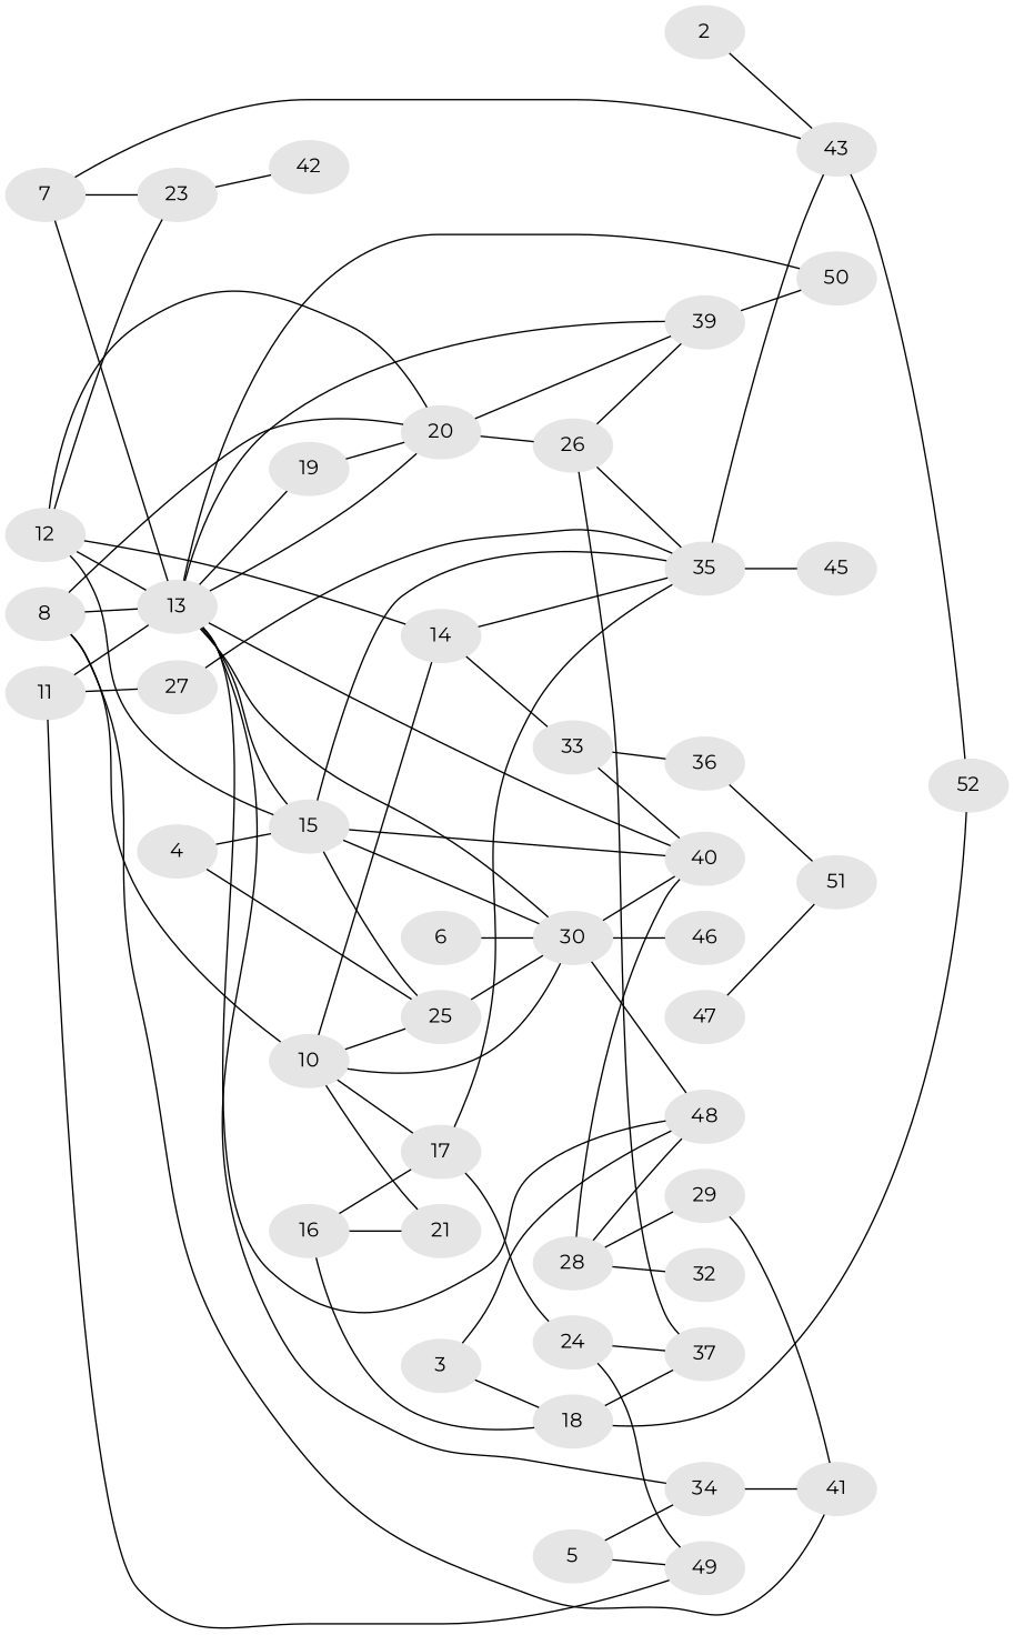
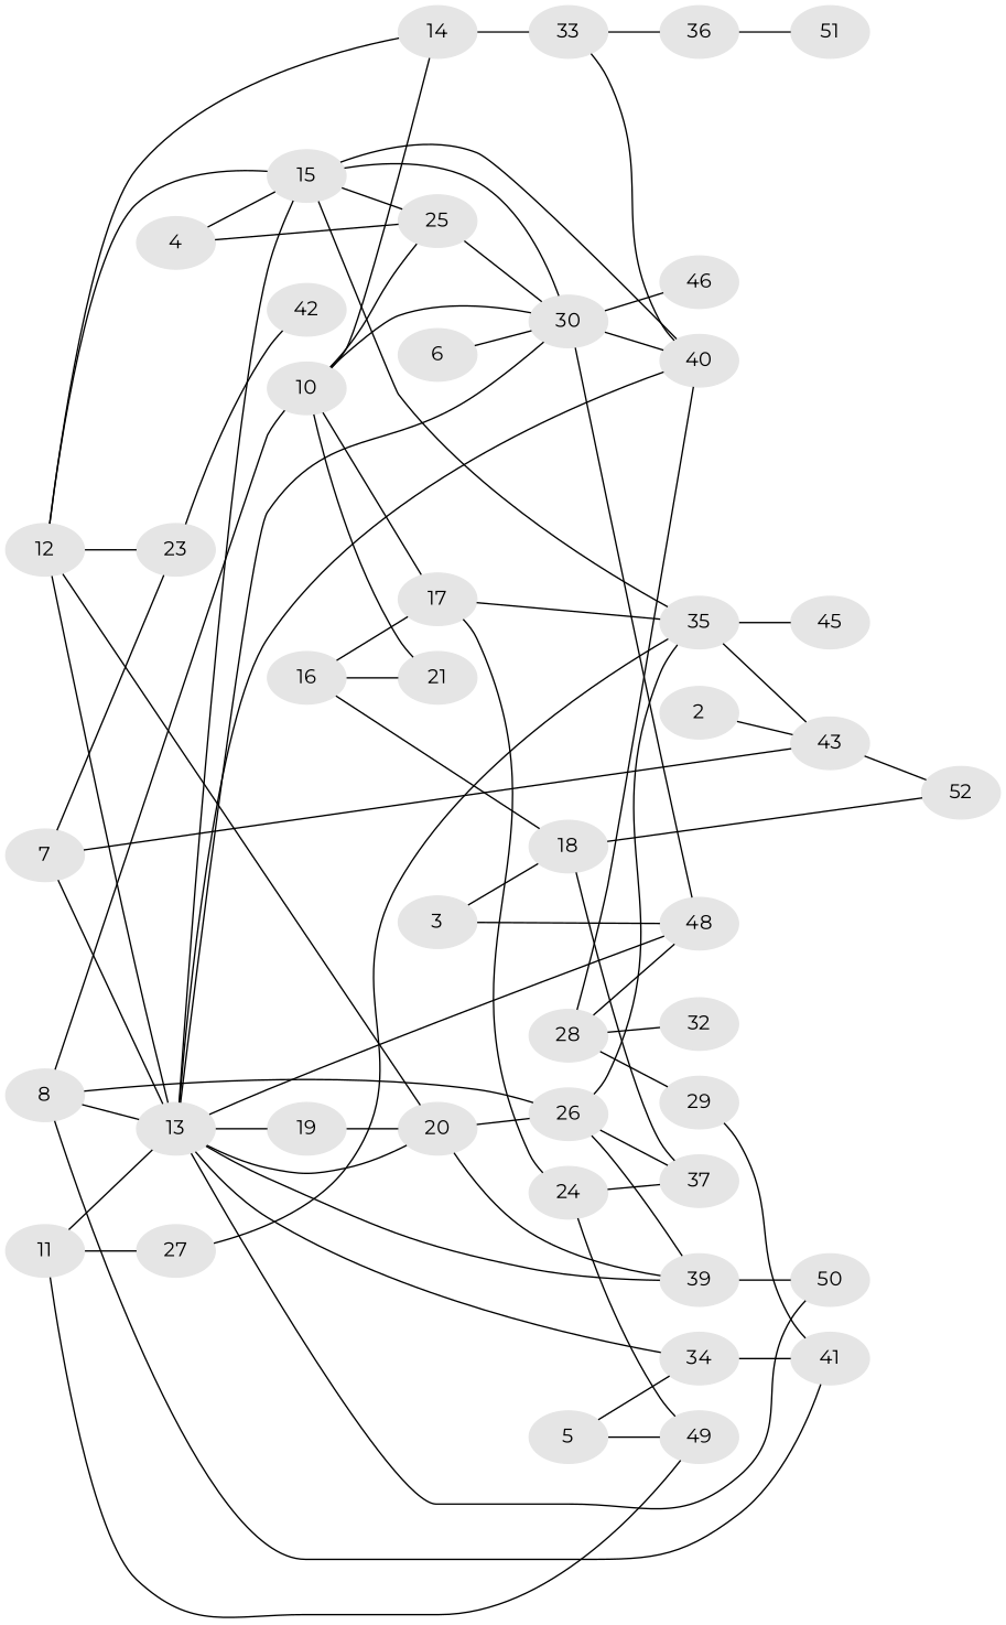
  graph {
    fontname=Montserrat
    rankdir=LR
    node [color=gray90 fontname=Montserrat style=filled]
    edge [fontname=Montserrat weight=1.0]
    2
    43
    52
    3
    18
    48
    37
    4
    15
    25
    30
    40
    35
    5
    34
    49
    41
    6
    46
    7
    13
    23
    20
    19
    39
    50
    42
    8
    10
    14
    17
    21
    26
    33
    24
    11
    27
    12
    29
    36
    45
    16
    28
    32
    51
-   47
    2 -- 43
    43 -- 52
    3 -- 18
    3 -- 48
    18 -- 52
    18 -- 37
    4 -- 15
    4 -- 25
    15 -- 25
    15 -- 30
    15 -- 40
    15 -- 35 [weight=2.0]
    25 -- 30
    30 -- 48
    30 -- 40
    30 -- 46
    35 -- 43
    35 -- 45
    5 -- 34
    5 -- 49
    34 -- 41 [weight=2.0]
    6 -- 30
    7 -- 43
    7 -- 13
    7 -- 23
    13 -- 48
    13 -- 15
    13 -- 30
    13 -- 40
    13 -- 34
    13 -- 20
    13 -- 19
    13 -- 39 [weight=2.0]
    13 -- 50
    23 -- 42
    20 -- 39
    20 -- 26
    19 -- 20
    39 -- 50
    8 -- 41
    8 -- 13
-   8 -- 20
+   8 -- 26
    8 -- 10
    10 -- 25
    10 -- 30
    10 -- 14
    10 -- 17
    10 -- 21
-   14 -- 35
    14 -- 33
    17 -- 35
    17 -- 24
    26 -- 37
    26 -- 35
    26 -- 39
    33 -- 40
    33 -- 36
    24 -- 37
    24 -- 49
    11 -- 49
    11 -- 13
    11 -- 27
    27 -- 35
    12 -- 15
    12 -- 13
    12 -- 23
    12 -- 20
    12 -- 14
    29 -- 41
    36 -- 51
    16 -- 18
    16 -- 17
    16 -- 21
    28 -- 48
    28 -- 40
    28 -- 29
    28 -- 32
-   47 -- 51
  }
